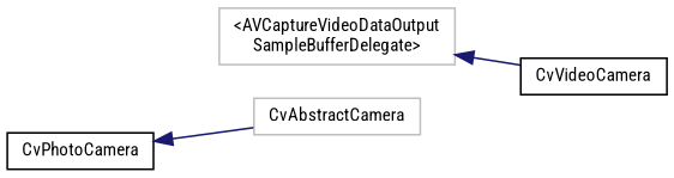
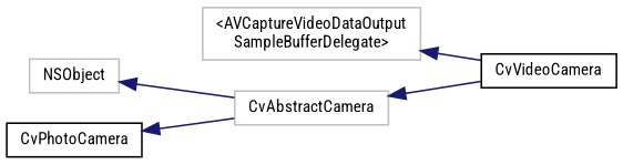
  digraph {
    fontname="Roboto Condensed"
    rankdir=LR
    node [color=grey75 fillcolor=white fontname="Roboto Condensed" fontsize=10 shape=record style=filled]
    edge [color=midnightblue dir=back fontname="Roboto Condensed" fontsize=10 labelfontname=Helvetica labelfontsize=10 style=solid]
    n1 [height=0.2 label="\<AVCaptureVideoDataOutput\lSampleBufferDelegate\>" width=0.4]
    n2 [color=black height=0.2 label=CvVideoCamera width=0.4]
+   n3 [height=0.2 label=NSObject width=0.4]
    n4 [height=0.2 label=CvAbstractCamera width=0.4]
    n5 [color=black height=0.2 label=CvPhotoCamera width=0.4]
    n1 -> n2
+   n3 -> n4
+   n4 -> n2
    n5 -> n4
  }
